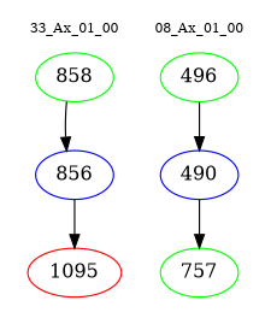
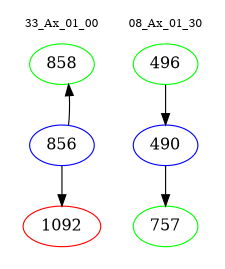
  digraph {
    node [color=green]
    edge [color=black]
    n1 [label=858]
    n2 [color=blue label=856]
-   n3 [color=red label=1095]
+   n3 [color=red label=1092]
    n4 [label=496]
    n5 [color=blue label=490]
    n6 [label=757]
    subgraph cluster_1 {
      color=white
      fontsize=10
      label="33_Ax_01_00"
      n1
      n2
      n3
    }
    subgraph cluster_2 {
      color=white
      fontsize=10
-     label="08_Ax_01_00"
+     label="08_Ax_01_30"
      n4
      n5
      n6
    }
-   n1 -> n2
+   n2 -> n1
    n2 -> n3
    n4 -> n5
    n5 -> n6
  }
